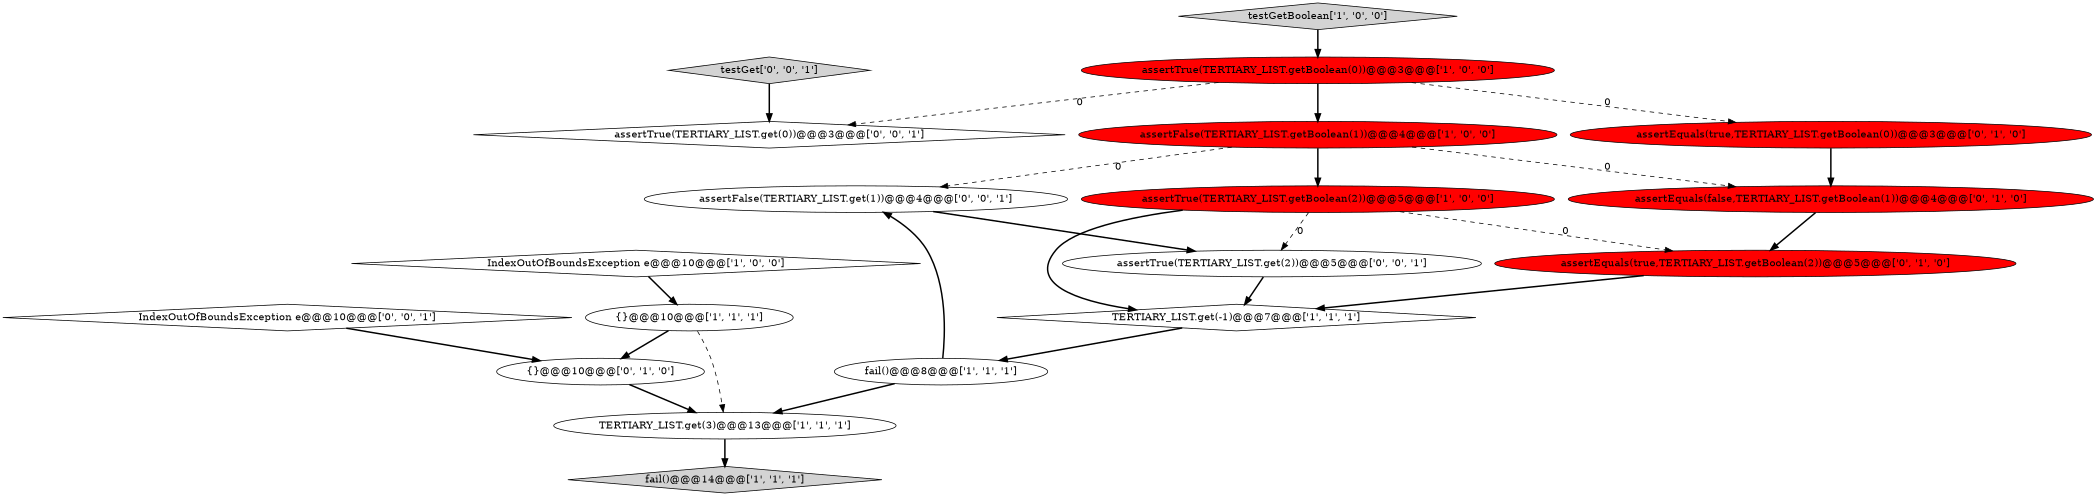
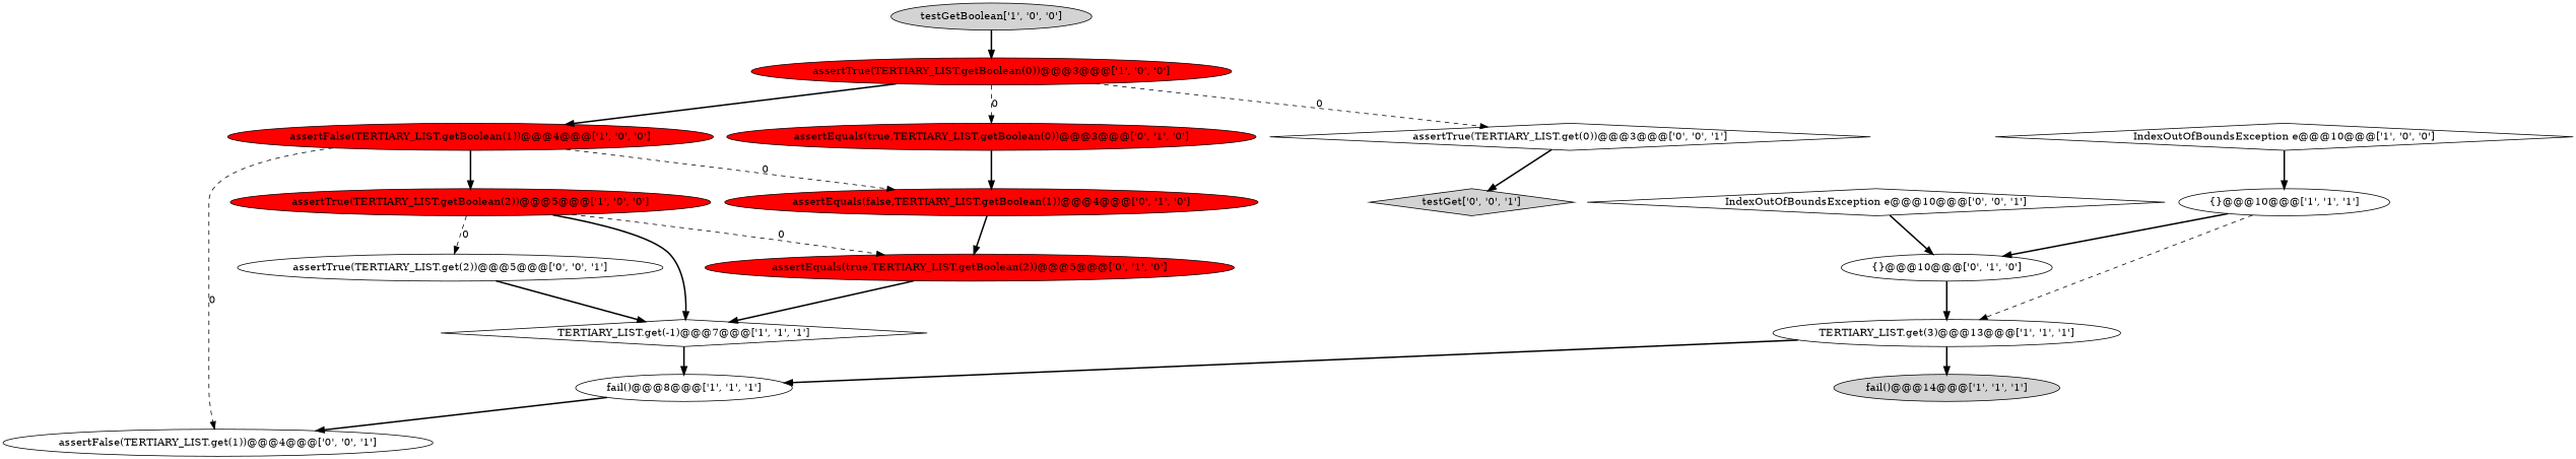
  digraph {
    node [fillcolor=white shape=ellipse style=filled]
    edge [style=bold]
    n1 [fillcolor=red label="assertFalse(TERTIARY_LIST.getBoolean(1))@@@4@@@['1', '0', '0']"]
    n2 [label="assertFalse(TERTIARY_LIST.get(1))@@@4@@@['0', '0', '1']"]
    n3 [fillcolor=red label="assertEquals(false,TERTIARY_LIST.getBoolean(1))@@@4@@@['0', '1', '0']"]
    n4 [fillcolor=red label="assertTrue(TERTIARY_LIST.getBoolean(2))@@@5@@@['1', '0', '0']"]
    n5 [label="assertTrue(TERTIARY_LIST.get(2))@@@5@@@['0', '0', '1']"]
    n6 [fillcolor=red label="assertEquals(true,TERTIARY_LIST.getBoolean(2))@@@5@@@['0', '1', '0']"]
    n7 [label="TERTIARY_LIST.get(-1)@@@7@@@['1', '1', '1']" shape=diamond]
    n8 [label="assertTrue(TERTIARY_LIST.get(0))@@@3@@@['0', '0', '1']" shape=diamond]
    n9 [label="{}@@@10@@@['1', '1', '1']"]
    n10 [label="TERTIARY_LIST.get(3)@@@13@@@['1', '1', '1']"]
    n11 [label="{}@@@10@@@['0', '1', '0']"]
-   n12 [fillcolor=lightgray label="fail()@@@14@@@['1', '1', '1']" shape=diamond]
+   n12 [fillcolor=lightgray label="fail()@@@14@@@['1', '1', '1']"]
    n13 [label="fail()@@@8@@@['1', '1', '1']"]
    n14 [fillcolor=red label="assertEquals(true,TERTIARY_LIST.getBoolean(0))@@@3@@@['0', '1', '0']"]
    n15 [fillcolor=lightgray label="testGet['0', '0', '1']" shape=diamond]
    n16 [fillcolor=red label="assertTrue(TERTIARY_LIST.getBoolean(0))@@@3@@@['1', '0', '0']"]
-   n17 [fillcolor=lightgray label="testGetBoolean['1', '0', '0']" shape=diamond]
+   n17 [fillcolor=lightgray label="testGetBoolean['1', '0', '0']"]
    n18 [label="IndexOutOfBoundsException e@@@10@@@['0', '0', '1']" shape=diamond]
    n19 [label="IndexOutOfBoundsException e@@@10@@@['1', '0', '0']" shape=diamond]
    n1 -> n2 [label=0 style=dashed]
    n1 -> n3 [label=0 style=dashed]
    n1 -> n4
-   n2 -> n5
    n3 -> n6
    n4 -> n5 [label=0 style=dashed]
    n4 -> n6 [label=0 style=dashed]
    n4 -> n7
    n5 -> n7
    n6 -> n7
    n7 -> n13
    n9 -> n10 [style=dashed]
    n9 -> n11
    n10 -> n12
    n11 -> n10
    n13 -> n2
-   n13 -> n10
+   n10 -> n13
    n14 -> n3
-   n15 -> n8
+   n8 -> n15
    n16 -> n1
    n16 -> n8 [label=0 style=dashed]
    n16 -> n14 [label=0 style=dashed]
    n17 -> n16
    n18 -> n11
    n19 -> n9
  }
